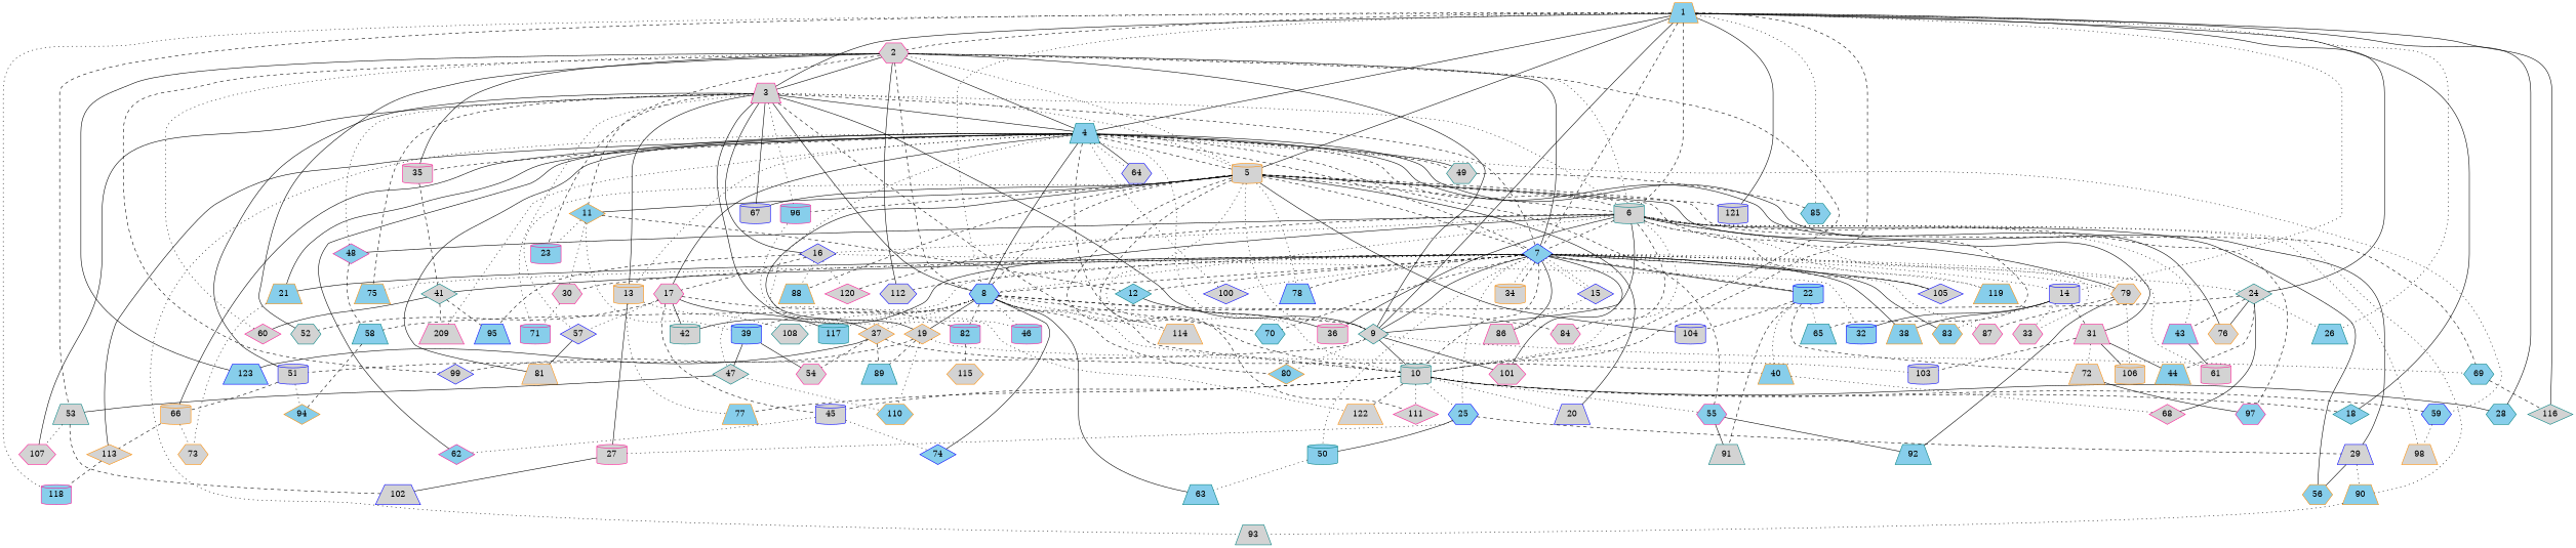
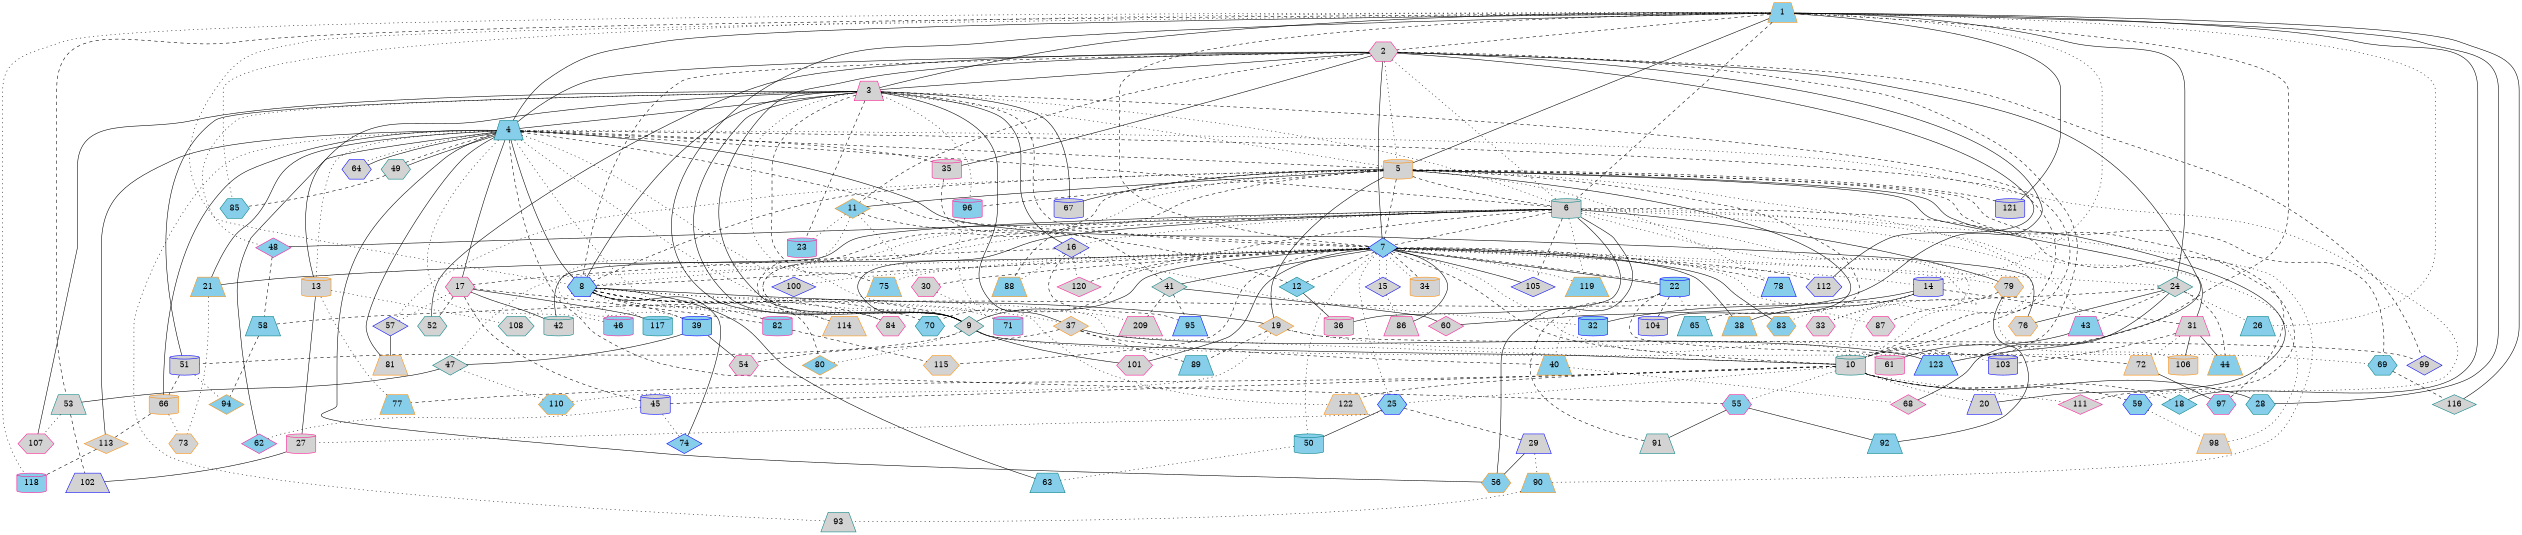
  graph {
    node [color=darkorange fillcolor=lightgrey shape=trapezium style=filled]
    edge [style=dotted]
    1 [fillcolor=skyblue]
    2 [color=deeppink shape=hexagon]
    3 [color=deeppink]
    4 [color=teal fillcolor=skyblue]
    5 [shape=cylinder]
    6 [color=teal shape=cylinder]
    7 [color=blue fillcolor=skyblue shape=diamond]
    8 [color=blue fillcolor=skyblue shape=hexagon]
    9 [color=teal shape=diamond]
    10 [color=teal shape=cylinder]
    14 [color=blue shape=cylinder]
    18 [color=teal fillcolor=skyblue shape=diamond]
    24 [color=teal shape=diamond]
    26 [color=teal fillcolor=skyblue]
    28 [color=teal fillcolor=skyblue shape=hexagon]
    53 [color=teal]
    85 [color=teal fillcolor=skyblue shape=hexagon]
    116 [color=teal shape=diamond]
    118 [color=deeppink fillcolor=skyblue shape=cylinder]
    121 [color=blue shape=cylinder]
    11 [fillcolor=skyblue shape=diamond]
    35 [color=deeppink shape=cylinder]
    52 [color=teal shape=hexagon]
    60 [color=deeppink shape=diamond]
    99 [color=blue shape=diamond]
    112 [color=blue shape=hexagon]
    123 [color=blue fillcolor=skyblue]
    13 [shape=cylinder]
    16 [color=blue shape=diamond]
    23 [color=deeppink fillcolor=skyblue shape=cylinder]
    37 [shape=diamond]
    48 [color=deeppink fillcolor=skyblue shape=diamond]
    51 [color=blue shape=cylinder]
    67 [color=blue shape=cylinder]
    71 [color=deeppink fillcolor=skyblue shape=cylinder]
    75 [fillcolor=skyblue]
    96 [color=deeppink fillcolor=skyblue shape=cylinder]
    107 [color=deeppink shape=hexagon]
    17 [color=deeppink shape=hexagon]
    21 [fillcolor=skyblue]
    29 [color=blue]
    46 [color=deeppink fillcolor=skyblue shape=cylinder]
    49 [color=teal shape=hexagon]
    55 [color=deeppink fillcolor=skyblue shape=hexagon]
    59 [color=blue fillcolor=skyblue shape=hexagon]
    62 [color=deeppink fillcolor=skyblue shape=diamond]
    64 [color=blue shape=hexagon]
    66 [shape=cylinder]
    76 [shape=hexagon]
    81
    93 [color=teal]
    100 [color=blue shape=diamond]
    n53 [color=deeppink label=209]
    113 [shape=diamond]
    19 [shape=diamond]
    20 [color=blue]
    31 [color=deeppink]
    57 [color=blue shape=diamond]
    65 [color=teal fillcolor=skyblue]
    69 [color=teal fillcolor=skyblue shape=hexagon]
    78 [color=blue fillcolor=skyblue]
    88 [fillcolor=skyblue]
    104 [color=blue shape=cylinder]
    111 [color=deeppink shape=diamond]
    114
    33 [color=deeppink shape=hexagon]
    36 [color=deeppink shape=cylinder]
    42 [color=teal shape=cylinder]
    43 [color=deeppink fillcolor=skyblue]
    56 [fillcolor=skyblue shape=hexagon]
    79 [shape=hexagon]
    84 [color=deeppink shape=hexagon]
    90 [fillcolor=skyblue]
    97 [color=deeppink fillcolor=skyblue shape=hexagon]
    98
    105 [color=blue shape=diamond]
    119 [fillcolor=skyblue]
    120 [color=deeppink shape=diamond]
    12 [color=teal fillcolor=skyblue shape=diamond]
    15 [color=blue shape=diamond]
    22 [color=blue fillcolor=skyblue shape=cylinder]
    25 [color=blue fillcolor=skyblue shape=hexagon]
    30 [color=deeppink shape=hexagon]
    34 [shape=cylinder]
    38 [fillcolor=skyblue]
    41 [color=teal shape=diamond]
    47 [color=teal shape=diamond]
    50 [color=teal fillcolor=skyblue shape=cylinder]
    61 [color=deeppink shape=cylinder]
    70 [color=teal fillcolor=skyblue shape=hexagon]
    83 [fillcolor=skyblue shape=hexagon]
    86 [color=deeppink]
    87 [color=deeppink shape=hexagon]
    101 [color=deeppink shape=hexagon]
    115 [shape=hexagon]
    39 [color=blue fillcolor=skyblue shape=cylinder]
    63 [color=teal fillcolor=skyblue]
    74 [color=blue fillcolor=skyblue shape=diamond]
    80 [fillcolor=skyblue shape=diamond]
    82 [color=deeppink fillcolor=skyblue shape=cylinder]
    108 [color=teal shape=hexagon]
    117 [color=teal fillcolor=skyblue shape=cylinder]
    45 [color=blue shape=cylinder]
    77 [fillcolor=skyblue]
    122
    32 [color=blue fillcolor=skyblue shape=cylinder]
    44 [fillcolor=skyblue]
    58 [color=teal fillcolor=skyblue]
    68 [color=deeppink shape=diamond]
    102 [color=blue]
    27 [color=deeppink shape=cylinder]
    95 [color=blue fillcolor=skyblue]
    89 [color=teal fillcolor=skyblue]
    40 [fillcolor=skyblue]
    54 [color=deeppink shape=hexagon]
    94 [fillcolor=skyblue shape=diamond]
    73 [shape=hexagon]
    91 [color=teal]
    92 [color=teal fillcolor=skyblue]
    103 [color=blue shape=cylinder]
    110 [fillcolor=skyblue shape=hexagon]
    72
    106 [shape=cylinder]
    1 -- 2 [style=dashed]
    1 -- 3 [style=solid]
    1 -- 4 [style=solid]
    1 -- 5 [style=solid]
    1 -- 6 [style=dashed]
    1 -- 7 [style=dashed]
    1 -- 8
    1 -- 9 [style=solid]
    1 -- 10 [style=dashed]
    1 -- 14
    1 -- 18 [style=solid]
    1 -- 24 [style=solid]
    1 -- 26
    1 -- 28 [style=solid]
    1 -- 53 [style=dashed]
    1 -- 85
    1 -- 116 [style=solid]
    1 -- 118
    1 -- 121 [style=solid]
    2 -- 3 [style=solid]
    2 -- 4 [style=solid]
    2 -- 5
    2 -- 6
    2 -- 7 [style=solid]
    2 -- 8 [style=dashed]
    2 -- 9 [style=solid]
    2 -- 10 [style=dashed]
    2 -- 11 [style=dashed]
    2 -- 35 [style=solid]
    2 -- 52 [style=solid]
-   2 -- 60
+   2 -- 60 [style=solid]
    2 -- 99 [style=dashed]
    2 -- 112 [style=solid]
    2 -- 123 [style=solid]
    3 -- 4 [style=solid]
    3 -- 5
    3 -- 6
    3 -- 7 [style=dashed]
    3 -- 8 [style=solid]
    3 -- 9 [style=solid]
    3 -- 10 [style=dashed]
    3 -- 13 [style=solid]
    3 -- 16 [style=solid]
    3 -- 23 [style=dashed]
    3 -- 37 [style=solid]
    3 -- 48
    3 -- 51 [style=solid]
    3 -- 67 [style=solid]
    3 -- 71
    3 -- 75 [style=dashed]
    3 -- 96
    3 -- 107 [style=solid]
    4 -- 5 [style=dashed]
    4 -- 6 [style=dashed]
    4 -- 7 [style=dashed]
    4 -- 8 [style=solid]
    4 -- 9
    4 -- 10 [style=dashed]
    4 -- 35 [style=dashed]
    4 -- 13
    4 -- 17 [style=solid]
    4 -- 21 [style=solid]
-   4 -- 29 [style=solid]
+   4 -- 56 [style=solid]
    4 -- 46
    4 -- 49 [style=dashed]
    4 -- 49 [style=solid]
    4 -- 55 [style=dashed]
    4 -- 59
    4 -- 62 [style=solid]
    4 -- 64
    4 -- 64 [style=solid]
    4 -- 66 [style=solid]
    4 -- 76 [style=solid]
    4 -- 81 [style=solid]
    4 -- 93
    4 -- 100
    4 -- n53
    4 -- 113 [style=solid]
    5 -- 6 [style=dashed]
    5 -- 7 [style=dashed]
    5 -- 8 [style=dashed]
    5 -- 9
    5 -- 10
    5 -- 121 [style=dashed]
    5 -- 11 [style=solid]
    5 -- 67 [style=solid]
    5 -- 96 [style=dashed]
    5 -- 19 [style=solid]
    5 -- 20 [style=solid]
    5 -- 31 [style=solid]
    5 -- 57
    5 -- 65 [style=dashed]
    5 -- 69 [style=dashed]
    5 -- 78
    5 -- 88 [style=dashed]
    5 -- 104 [style=solid]
    5 -- 111 [style=dashed]
    5 -- 114 [style=dashed]
    6 -- 7 [style=dashed]
    6 -- 8
    6 -- 9 [style=solid]
    6 -- 10
    6 -- 16
    6 -- 48 [style=solid]
    6 -- 33
    6 -- 36 [style=solid]
    6 -- 42 [style=solid]
    6 -- 43
    6 -- 56 [style=solid]
    6 -- 79 [style=solid]
    6 -- 84 [style=dashed]
    6 -- 90
    6 -- 97 [style=dashed]
    6 -- 98
    6 -- 105 [style=dashed]
    6 -- 119
    6 -- 120 [style=dashed]
    7 -- 8 [style=dashed]
    7 -- 9 [style=solid]
    7 -- 10 [style=dashed]
    7 -- 14
    7 -- 24
    7 -- 112 [style=dashed]
    7 -- 75
    7 -- 21 [style=solid]
    7 -- 100
    7 -- 78 [style=dashed]
    7 -- 79
    7 -- 105 [style=solid]
    7 -- 119
    7 -- 12 [style=dashed]
    7 -- 15
    7 -- 15
    7 -- 22 [style=solid]
    7 -- 22 [style=dashed]
    7 -- 25
    7 -- 30 [style=dashed]
    7 -- 34
    7 -- 34 [style=dashed]
    7 -- 38 [style=solid]
    7 -- 41 [style=solid]
    7 -- 47
    7 -- 50
    7 -- 61
    7 -- 70 [style=dashed]
    7 -- 83 [style=solid]
    7 -- 86 [style=solid]
    7 -- 87
    7 -- 101 [style=solid]
+   7 -- 115 [style=dashed]
    8 -- 9 [style=dashed]
    8 -- 10
    8 -- 37
    8 -- 46
    8 -- 19 [style=solid]
    8 -- 114
    8 -- 84 [style=dashed]
    8 -- 70 [style=dashed]
    8 -- 39 [style=dashed]
    8 -- 63 [style=solid]
    8 -- 74 [style=solid]
    8 -- 80 [style=dashed]
    8 -- 82 [style=dashed]
    8 -- 108
    8 -- 117
    9 -- 10 [style=solid]
    9 -- 51 [style=dashed]
    9 -- 69
    9 -- 101 [style=solid]
    9 -- 80
    10 -- 18 [style=dashed]
    10 -- 28 [style=solid]
    10 -- 55
    10 -- 59 [style=dashed]
    10 -- 20
    10 -- 111
    10 -- 25
    10 -- 45 [style=dashed]
    10 -- 77 [style=dashed]
    10 -- 122 [style=dashed]
    14 -- 31 [style=dashed]
    14 -- 33
    14 -- 38 [style=solid]
    14 -- 83
    14 -- 32 [style=solid]
    24 -- 26
    24 -- 76 [style=solid]
    24 -- 43 [style=dashed]
    24 -- 44 [style=dashed]
    24 -- 58 [style=dashed]
    24 -- 68 [style=solid]
    53 -- 107
    53 -- 102 [style=dashed]
    11 -- 23
    11 -- 12 [style=dashed]
    11 -- 30
    11 -- 39
    35 -- 41 [style=dashed]
    13 -- 108
    13 -- 77
    13 -- 27 [style=solid]
    16 -- 17 [style=dashed]
    16 -- 88
    16 -- 120
    16 -- 32
    16 -- 95 [style=dashed]
    37 -- 123 [style=solid]
    37 -- 89 [style=dashed]
    37 -- 40 [style=dashed]
    37 -- 54 [style=dashed]
    48 -- 58 [style=dashed]
    51 -- 66 [style=dashed]
    51 -- 94
    96 -- 122
    17 -- 52 [style=dashed]
    17 -- 57
    17 -- 42 [style=solid]
    17 -- 82 [style=dashed]
    17 -- 117 [style=solid]
    17 -- 45 [style=dashed]
    21 -- 73
    29 -- 56 [style=solid]
    29 -- 90
    49 -- 85 [style=dashed]
    55 -- 91 [style=solid]
    55 -- 92 [style=solid]
    59 -- 98
    66 -- 113 [style=dashed]
    66 -- 73
    113 -- 118 [style=dashed]
    19 -- 99 [style=dashed]
    19 -- 89 [style=dashed]
    19 -- 103
    19 -- 110
    31 -- 44 [style=solid]
    31 -- 103 [style=dashed]
    31 -- 72
    31 -- 106 [style=solid]
    57 -- 81 [style=solid]
    69 -- 116 [style=dashed]
    43 -- 61 [style=solid]
    79 -- 87 [style=dashed]
    79 -- 92 [style=solid]
    79 -- 106
    90 -- 93
    12 -- 36 [style=solid]
    15 -- 86
    22 -- 65
    22 -- 104 [style=dashed]
    22 -- 40
    22 -- 91 [style=dashed]
    22 -- 72 [style=dashed]
    25 -- 29 [style=dashed]
    25 -- 50 [style=solid]
    25 -- 27
    30 -- 71
    41 -- 60 [style=solid]
    41 -- n53 [style=dashed]
    41 -- 95 [style=dashed]
    47 -- 53 [style=solid]
    47 -- 110
    50 -- 63
    39 -- 47 [style=solid]
    39 -- 54 [style=solid]
    82 -- 115 [style=dashed]
    45 -- 62
    45 -- 74
    58 -- 94 [style=dashed]
    27 -- 102 [style=solid]
    40 -- 68
    72 -- 97 [style=solid]
  }
